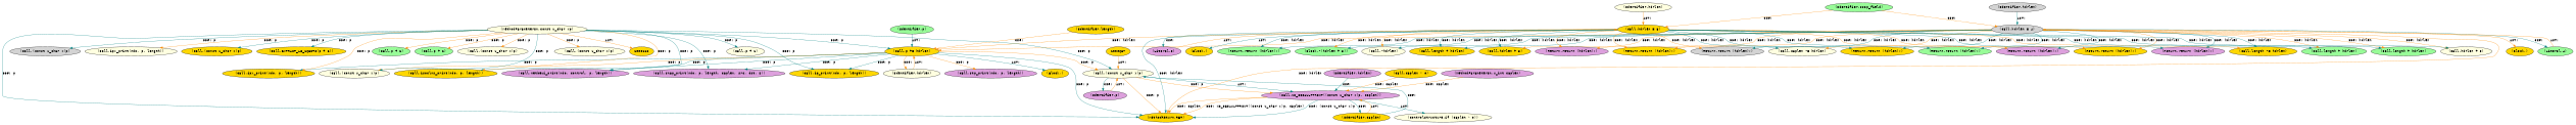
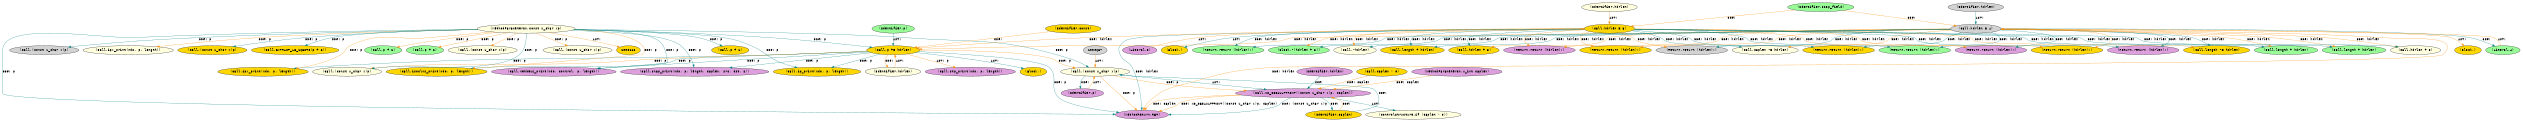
  digraph {
    fontname="DejaVu Sans Mono"
    node [fillcolor=gold fontname="DejaVu Sans Mono" style=filled]
    edge [color=teal fontname="DejaVu Sans Mono"]
    n1 [fillcolor=lightyellow label="(Call,(const u_char *)p)"]
    n2 [fillcolor=plum label="(Call,ND_DEFAULTPRINT((const u_char *)p, caplen))"]
-   n3 [label="(MethodReturn,RET)"]
+   n3 [fillcolor=plum label="(MethodReturn,RET)"]
    n4 [fillcolor=plum label="(Identifier,p)"]
    n5 [label="(Identifier,caplen)"]
    n6 [fillcolor=lightyellow label="(ControlStructure,if (caplen > 0))"]
    n7 [label="(Call,p += hdrlen)"]
    n8 [fillcolor=plum label="(Call,snap_print(ndo, p, length, caplen, src, dst, 2))"]
    n9 [fillcolor=plum label="(Call,stp_print(ndo, p, length))"]
    n10 [label="(Call,ipx_print(ndo, p, length))"]
    n11 [label="(Call,isoclns_print(ndo, p, length))"]
    n12 [label="(Block,)"]
    n13 [fillcolor=lightyellow label="(Identifier,hdrlen)"]
    n14 [fillcolor=plum label="(Call,netbeui_print(ndo, control, p, length))"]
    n15 [label="(Call,ip_print(ndo, p, length))"]
    n16 [fillcolor=lightyellow label="(Call,(const u_char *)p)"]
    n17 [fillcolor=lightgrey label="(Call,hdrlen = 4)"]
    n18 [label="(Block,)"]
    n19 [fillcolor=lightgrey label="(Return,return (hdrlen);)"]
    n20 [label="(Call,length -= hdrlen)"]
    n21 [label="(Return,return (hdrlen);)"]
    n22 [fillcolor=lightyellow label="(Call,-hdrlen)"]
    n23 [fillcolor=palegreen label="(Literal,4)"]
    n24 [fillcolor=plum label="(Return,return (hdrlen);)"]
    n25 [fillcolor=palegreen label="(Return,return (hdrlen);)"]
    n26 [label="(Return,return (hdrlen);)"]
    n27 [label="(Call,hdrlen + 5)"]
    n28 [fillcolor=plum label="(Return,return (hdrlen);)"]
    n29 [fillcolor=palegreen label="(Return,return (hdrlen);)"]
    n30 [fillcolor=lightyellow label="(Call,caplen -= hdrlen)"]
    n31 [label="(Call,length + hdrlen)"]
    n32 [fillcolor=palegreen label="(Call,length + hdrlen)"]
    n33 [fillcolor=palegreen label="(Call,length + hdrlen)"]
    n34 [fillcolor=plum label="(Return,return (hdrlen);)"]
    n35 [fillcolor=palegreen label="(Block,-(hdrlen + 5))"]
    n36 [label="(Return,return (hdrlen);)"]
    n37 [fillcolor=lightyellow label="(Call,hdrlen + 5)"]
    n38 [label="(Call,hdrlen = 3)"]
    n39 [label="(Block,)"]
    n40 [fillcolor=plum label="(Literal,3)"]
    n41 [fillcolor=lightyellow label="(MethodParameterIn,const u_char *p)"]
-   n42 [fillcolor=lightyellow label="(Call,p + 1)"]
+   n42 [label="(Call,p + 1)"]
    n43 [fillcolor=lightgrey label="(Call,(const u_char *)p)"]
    n44 [fillcolor=lightyellow label="(Call,ipx_print(ndo, p, length))"]
    n45 [label="(Call,(const u_char *)p)"]
    n46 [label="(Call,EXTRACT_LE_16BITS(p + 2))"]
    n47 [fillcolor=palegreen label="(Call,p + 2)"]
    n48 [fillcolor=palegreen label="(Call,p + 2)"]
    n49 [fillcolor=lightyellow label="(Call,(const u_char *)p)"]
    n50 [fillcolor=lightyellow label="(Call,(const u_char *)p)"]
    1000118
    n52 [fillcolor=plum label="(Identifier,hdrlen)"]
    n53 [fillcolor=lightyellow label="(Identifier,hdrlen)"]
-   n54 [label="(Identifier,length)"]
+   n54 [label="(Identifier,const)"]
    n55 [label="(Call,caplen > 0)"]
    n56 [fillcolor=plum label="(MethodParameterIn,u_int caplen)"]
    n57 [fillcolor=lightgrey label="(Identifier,hdrlen)"]
    n58 [fillcolor=palegreen label="(Identifier,p)"]
    n59 [fillcolor=palegreen label="(Identifier,ssap_field)"]
-   1000637
+   1000637 [fillcolor=lightgrey]
    n1 -> n2 [label="AST: "]
    n1 -> n2 [color=darkorange label="DDG: p"]
    n1 -> n3 [color=darkorange label="DDG: p"]
    n1 -> n4 [label="CFG: "]
    n2 -> n3 [color=darkorange label="DDG: caplen"]
    n2 -> n3 [color=darkorange label="DDG: ND_DEFAULTPRINT((const u_char *)p, caplen)"]
    n2 -> n3 [label="DDG: (const u_char *)p"]
    n2 -> n5 [label="CFG: "]
    n2 -> n6 [label="AST: "]
    n4 -> n1 [color=darkorange label="AST: "]
    n5 -> n1 [label="CFG: "]
-   n5 -> n2 [color=darkorange label="AST: "]
+   n5 -> n2 [color=darkorange label="DDG: "]
    n7 -> n1 [color=darkorange label="DDG: p"]
    n7 -> n3 [label="DDG: p"]
    n7 -> n8 [label="DDG: p"]
-   n7 -> n9 [color=darkorange label="DDG: p"]
+   n7 -> n9 [color=darkorange label="AST: p"]
    n7 -> n10 [label="DDG: p"]
    n7 -> n11 [label="DDG: p"]
    n7 -> n12 [label="AST: "]
    n7 -> n13 [color=darkorange label="CFG: "]
    n7 -> n14 [label="DDG: p"]
    n7 -> n15 [label="DDG: p"]
    n7 -> n16 [color=darkorange label="DDG: p"]
    n13 -> n7 [color=darkorange label="AST: "]
    n17 -> n3 [color=darkorange label="DDG: hdrlen"]
    n17 -> n7 [color=darkorange label="DDG: hdrlen"]
    n17 -> n18 [color=darkorange label="AST: "]
    n17 -> n19 [label="DDG: hdrlen"]
    n17 -> n20 [label="DDG: hdrlen"]
    n17 -> n21 [color=darkorange label="DDG: hdrlen"]
    n17 -> n22 [label="DDG: hdrlen"]
    n17 -> n23 [label="CFG: "]
    n17 -> n24 [label="DDG: hdrlen"]
    n17 -> n25 [label="DDG: hdrlen"]
    n17 -> n26 [color=darkorange label="DDG: hdrlen"]
    n17 -> n27 [color=darkorange label="DDG: hdrlen"]
    n17 -> n28 [label="DDG: hdrlen"]
    n17 -> n29 [label="DDG: hdrlen"]
    n17 -> n30 [color=darkorange label="DDG: hdrlen"]
    n17 -> n31 [label="DDG: hdrlen"]
    n17 -> n32 [color=darkorange label="DDG: hdrlen"]
    n17 -> n33 [color=darkorange label="DDG: hdrlen"]
    n17 -> n34 [color=darkorange label="DDG: hdrlen"]
    n17 -> n35 [label="DDG: hdrlen"]
    n17 -> n36 [label="DDG: hdrlen"]
    n17 -> n37 [color=darkorange label="DDG: hdrlen"]
    n23 -> n17 [color=darkorange label="AST: "]
    n38 -> n3 [label="DDG: hdrlen"]
    n38 -> n7 [color=darkorange label="DDG: hdrlen"]
    n38 -> n19 [color=darkorange label="DDG: hdrlen"]
    n38 -> n20 [color=darkorange label="DDG: hdrlen"]
    n38 -> n21 [color=darkorange label="DDG: hdrlen"]
    n38 -> n22 [color=darkorange label="DDG: hdrlen"]
    n38 -> n24 [color=darkorange label="DDG: hdrlen"]
    n38 -> n25 [label="DDG: hdrlen"]
    n38 -> n26 [color=darkorange label="DDG: hdrlen"]
    n38 -> n27 [label="DDG: hdrlen"]
    n38 -> n28 [label="DDG: hdrlen"]
    n38 -> n29 [label="DDG: hdrlen"]
    n38 -> n30 [label="DDG: hdrlen"]
    n38 -> n31 [label="DDG: hdrlen"]
    n38 -> n32 [label="DDG: hdrlen"]
    n38 -> n33 [label="DDG: hdrlen"]
    n38 -> n34 [color=darkorange label="DDG: hdrlen"]
    n38 -> n35 [color=darkorange label="DDG: hdrlen"]
    n38 -> n36 [label="DDG: hdrlen"]
    n38 -> n37 [label="DDG: hdrlen"]
    n38 -> n39 [label="AST: "]
-   n38 -> n40 [label="CFG: "]
    n40 -> n38 [color=darkorange label="AST: "]
    n41 -> n1 [label="DDG: p"]
    n41 -> n3 [label="DDG: p"]
    n41 -> n7 [label="DDG: p"]
    n41 -> n8 [label="DDG: p"]
    n41 -> n10 [color=darkorange label="DDG: p"]
    n41 -> n11 [color=darkorange label="DDG: p"]
    n41 -> n14 [label="DDG: p"]
    n41 -> n15 [label="DDG: p"]
    n41 -> n16 [label="DDG: p"]
    n41 -> n42 [label="DDG: p"]
    n41 -> n43 [label="DDG: p"]
    n41 -> n44 [color=darkorange label="DDG: p"]
    n41 -> n45 [label="DDG: p"]
    n41 -> n46 [label="DDG: p"]
    n41 -> n47 [color=darkorange label="DDG: p"]
    n41 -> n48 [color=darkorange label="DDG: p"]
    n41 -> n49 [color=darkorange label="DDG: p"]
    n41 -> n50 [color=darkorange label="DDG: p"]
    n41 -> 1000118 [color=darkorange label="AST: "]
    n52 -> n2 [label="CFG: "]
    n53 -> n38 [color=darkorange label="AST: "]
    n54 -> n7 [color=darkorange label="CFG: "]
    n55 -> n2 [color=darkorange label="DDG: caplen"]
    n56 -> n2 [color=darkorange label="DDG: caplen"]
    n57 -> n17 [label="AST: "]
    n58 -> n7 [label="AST: "]
    n59 -> n17 [color=darkorange label="CFG: "]
    n59 -> n38 [color=darkorange label="CFG: "]
    1000637 -> n1 [color=darkorange label="AST: "]
  }
